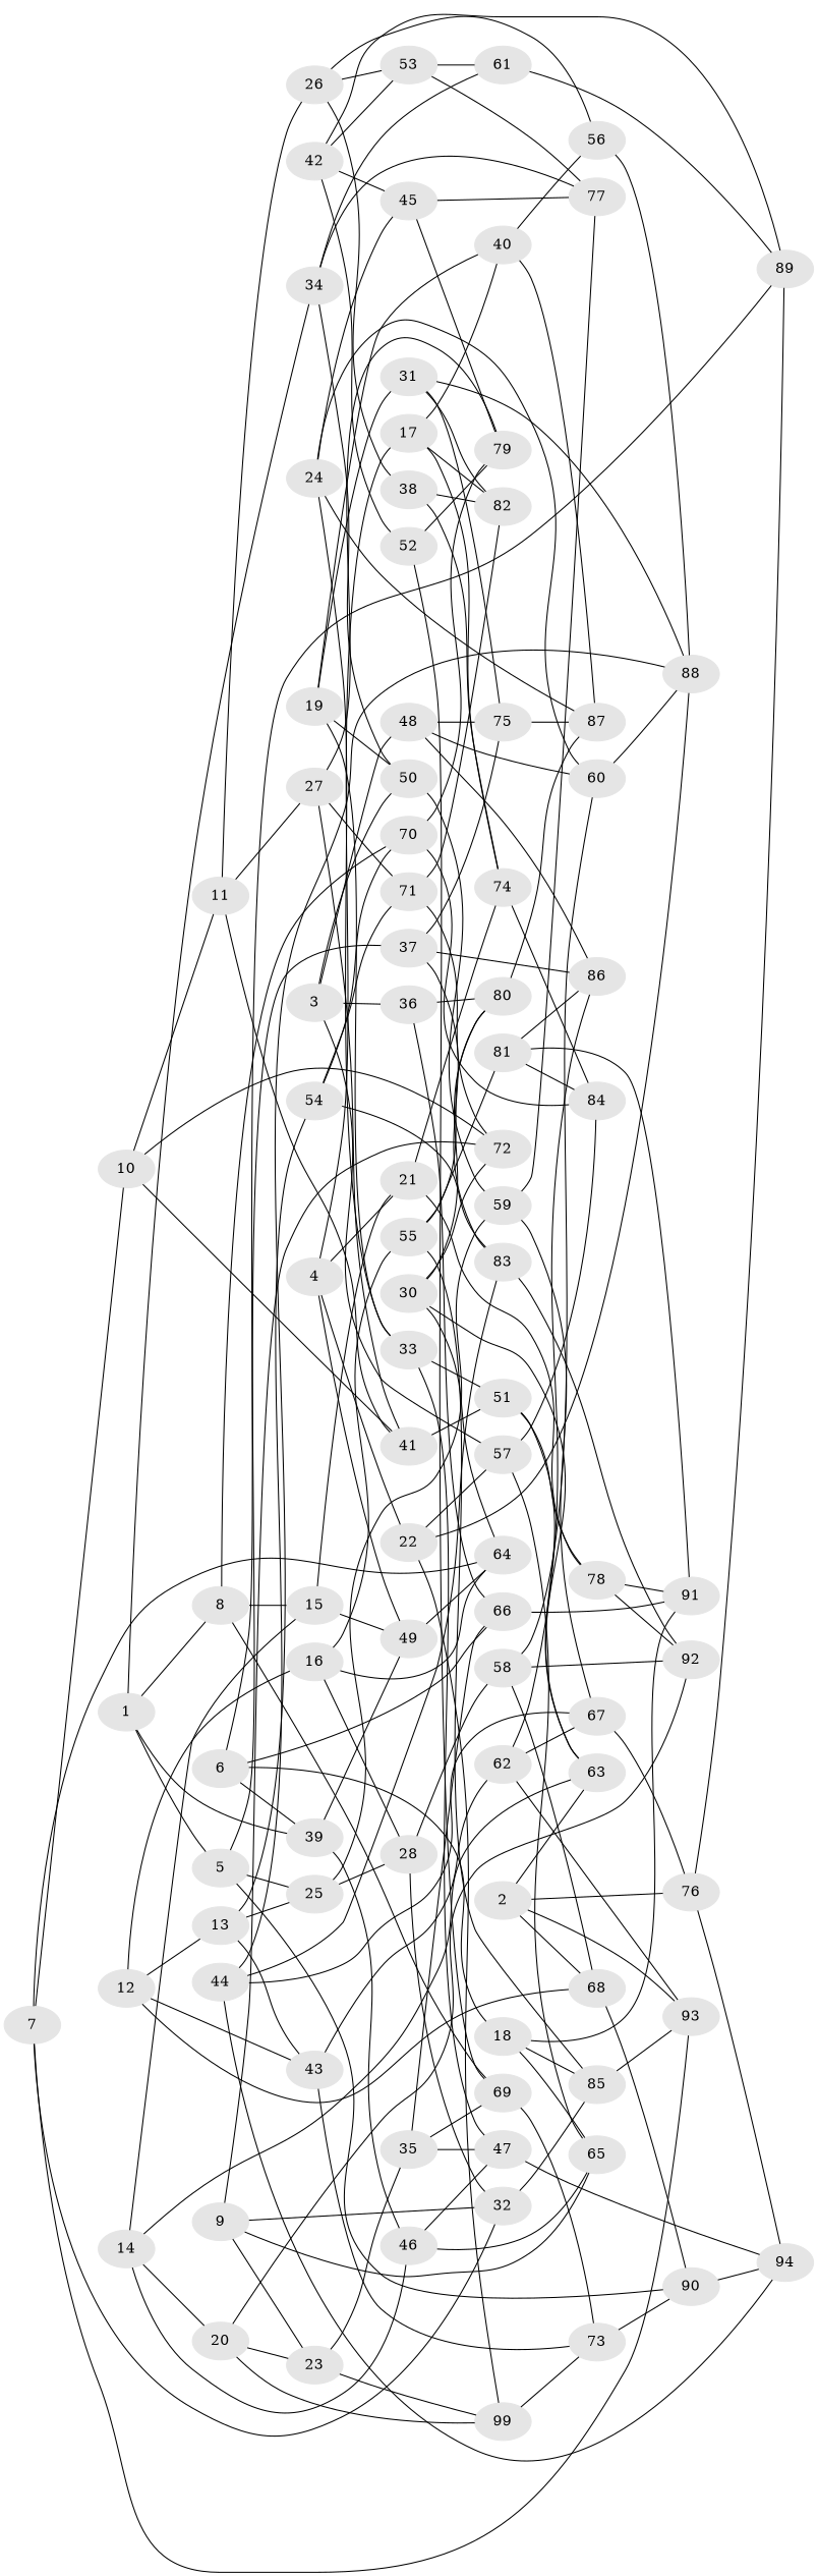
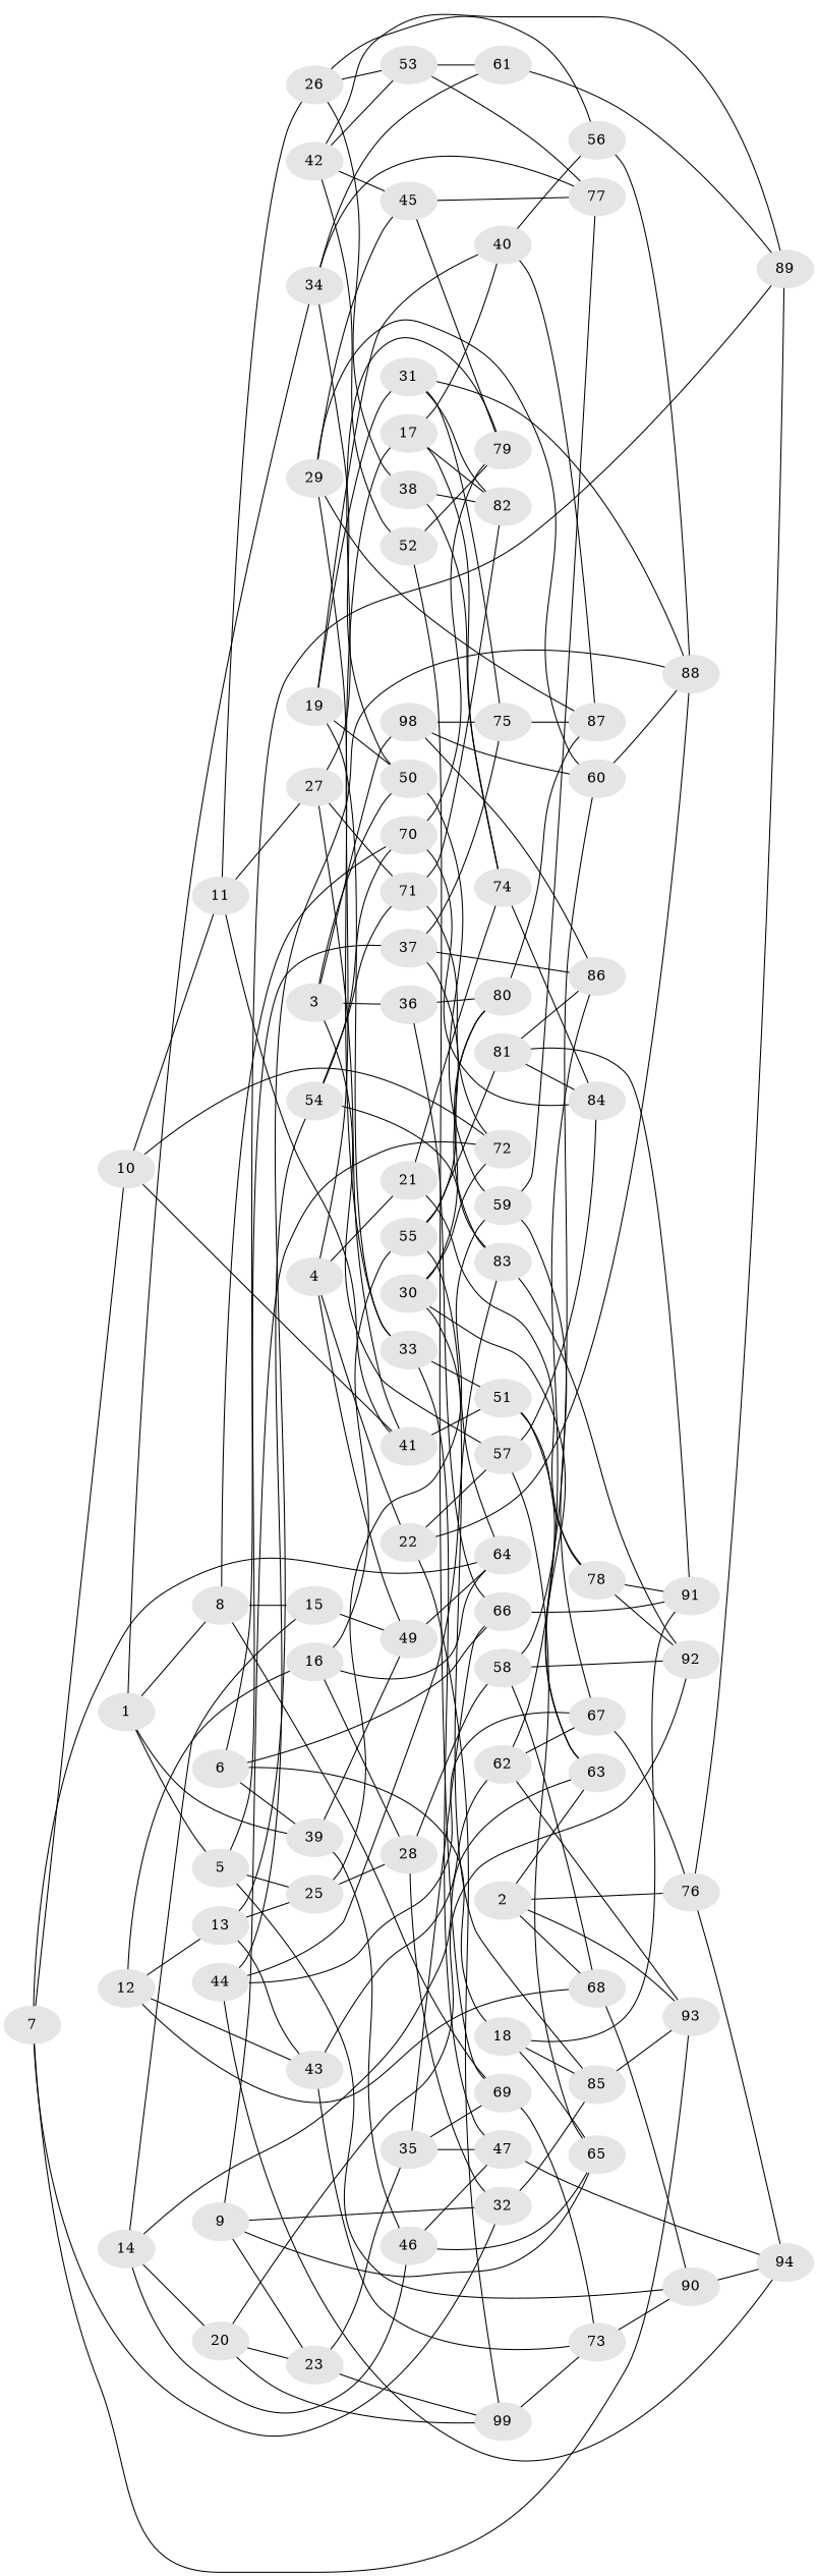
  graph {
    rankdir=LR
    node [color=gray90 style=filled]
    1
    5
    8
    34
    39
    25
    37
    90
    15
    69
    70
    50
    61
    77
    49
    46
    2
    63
    68
    76
    93
    89
    94
    3
    36
-   48
+   48 [label=98]
    57
    66
    80
    60
    75
    86
    59
    65
    84
    4
    17
    21
    22
    40
    74
    82
    78
    88
    n45 [label=99]
    64
    28
    83
    6
    18
    85
    91
    7
    10
    32
    72
    11
    41
    73
    79
    9
    23
    35
    26
    27
    51
    38
    53
    56
    71
    12
    13
    16
    43
    55
    62
    14
    20
    92
    47
    58
    81
    87
    19
    31
    33
-   24
+   24 [label=29]
    45
    67
    30
    42
    52
    44
    54
    1 -- 5
    1 -- 8
    1 -- 34
    1 -- 39
    5 -- 25
    5 -- 37
    5 -- 90
    8 -- 15
    8 -- 69
    8 -- 70
    34 -- 50
    34 -- 61
    34 -- 77
    39 -- 49
    39 -- 46
    25 -- 59
    25 -- 28
    37 -- 75
    37 -- 86
    37 -- 83
    90 -- 94
    15 -- 49
-   15 -- 21
    69 -- 73
    70 -- 84
    70 -- 79
    50 -- 59
    61 -- 89
    49 -- 64
    46 -- 65
    46 -- 47
    2 -- 63
    2 -- 68
    2 -- 76
    2 -- 93
    68 -- 90
    76 -- 89
    76 -- 94
    3 -- 50
    3 -- 36
    3 -- 48
    3 -- 57
    36 -- 66
    36 -- 80
    48 -- 60
    48 -- 75
    48 -- 86
    57 -- 65
    57 -- 84
    66 -- 91
    80 -- 87
    60 -- 88
    75 -- 87
    59 -- 77
    59 -- 67
    4 -- 49
    4 -- 17
    4 -- 21
    4 -- 22
    17 -- 40
    17 -- 74
    17 -- 82
    21 -- 74
    21 -- 78
    22 -- 57
    22 -- 88
    22 -- n45
    40 -- 56
    40 -- 87
    74 -- 84
    78 -- 91
    78 -- 92
    n45 -- 73
    28 -- 32
    28 -- 58
    83 -- 92
    6 -- 39
    6 -- 89
    6 -- 66
    6 -- 18
    18 -- 65
    18 -- 85
    18 -- 91
    85 -- 93
    7 -- 93
    7 -- 64
    7 -- 10
    7 -- 32
    10 -- 72
    10 -- 11
    10 -- 41
    32 -- 85
    11 -- 41
    11 -- 26
    11 -- 27
    41 -- 51
    73 -- 90
    9 -- 65
    9 -- 32
    9 -- 72
    9 -- 23
    23 -- n45
    23 -- 35
    35 -- 69
    35 -- 66
    35 -- 47
    26 -- 38
    26 -- 53
    26 -- 56
    27 -- 41
    27 -- 79
    27 -- 71
    51 -- 63
    51 -- 78
    38 -- 74
    38 -- 82
    53 -- 61
    53 -- 77
    56 -- 88
    71 -- 82
    71 -- 72
    12 -- 68
    12 -- 13
    12 -- 16
    12 -- 43
    13 -- 25
    13 -- 88
    13 -- 43
    16 -- 64
    16 -- 28
    16 -- 55
    43 -- 73
    43 -- 62
    55 -- 80
    55 -- 85
    55 -- 81
    62 -- 93
    62 -- 86
    62 -- 67
    14 -- 15
    14 -- 46
    14 -- 63
    14 -- 20
    20 -- n45
    20 -- 23
    20 -- 92
    47 -- 94
    58 -- 68
    58 -- 60
    58 -- 92
    81 -- 86
    81 -- 84
    81 -- 91
    19 -- 50
    19 -- 40
    19 -- 31
    19 -- 33
    31 -- 75
    31 -- 82
    31 -- 88
    33 -- 51
    33 -- 47
    24 -- 60
    24 -- 87
    24 -- 33
    24 -- 45
    45 -- 77
    45 -- 79
    67 -- 76
    30 -- 63
    30 -- 80
    30 -- 64
    30 -- 72
    42 -- 89
    42 -- 53
    42 -- 45
    42 -- 52
    52 -- 69
    52 -- 79
    44 -- 94
    44 -- 83
    44 -- 67
    44 -- 54
    54 -- 70
    54 -- 83
    54 -- 71
  }
